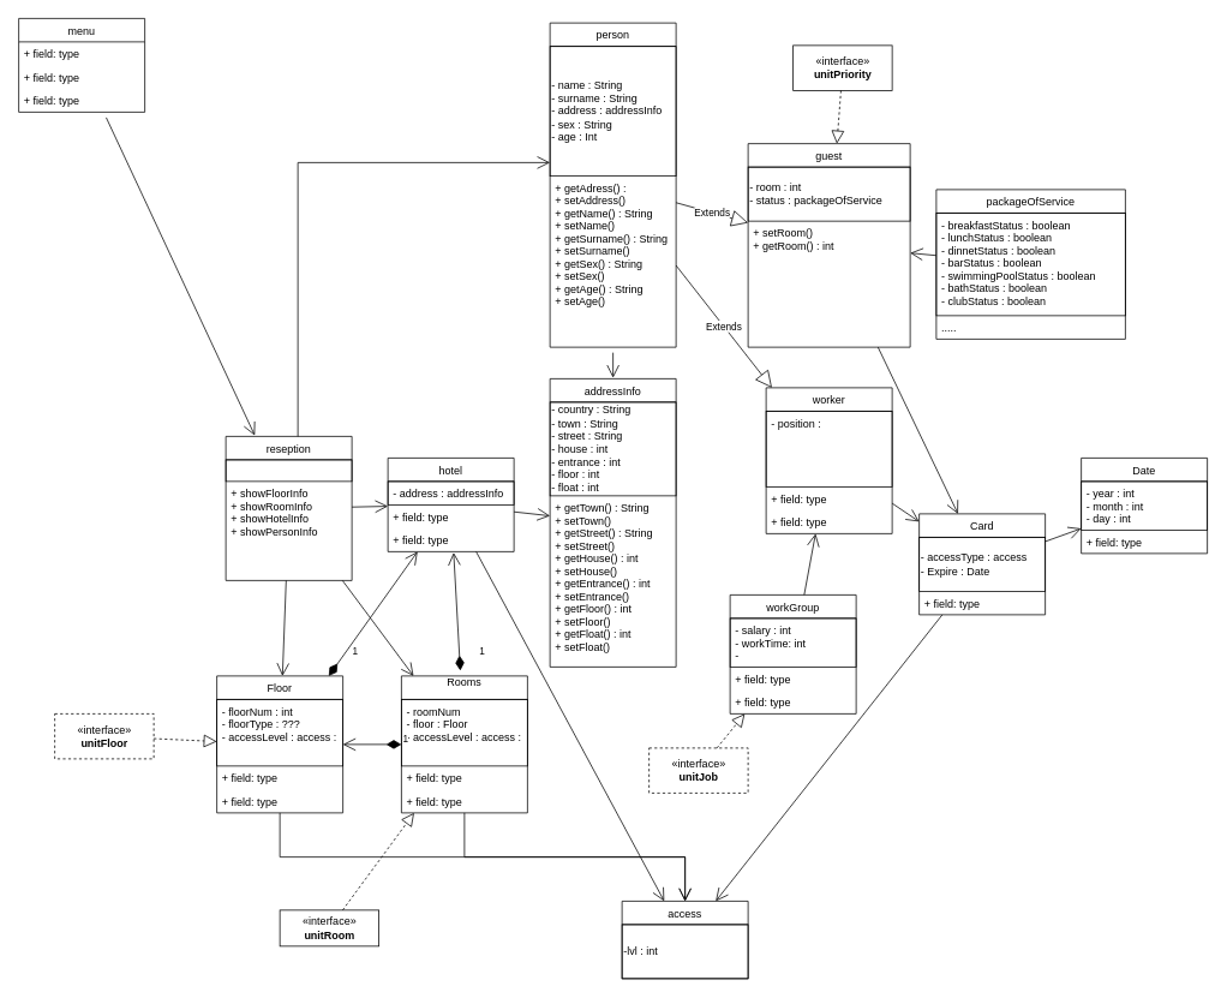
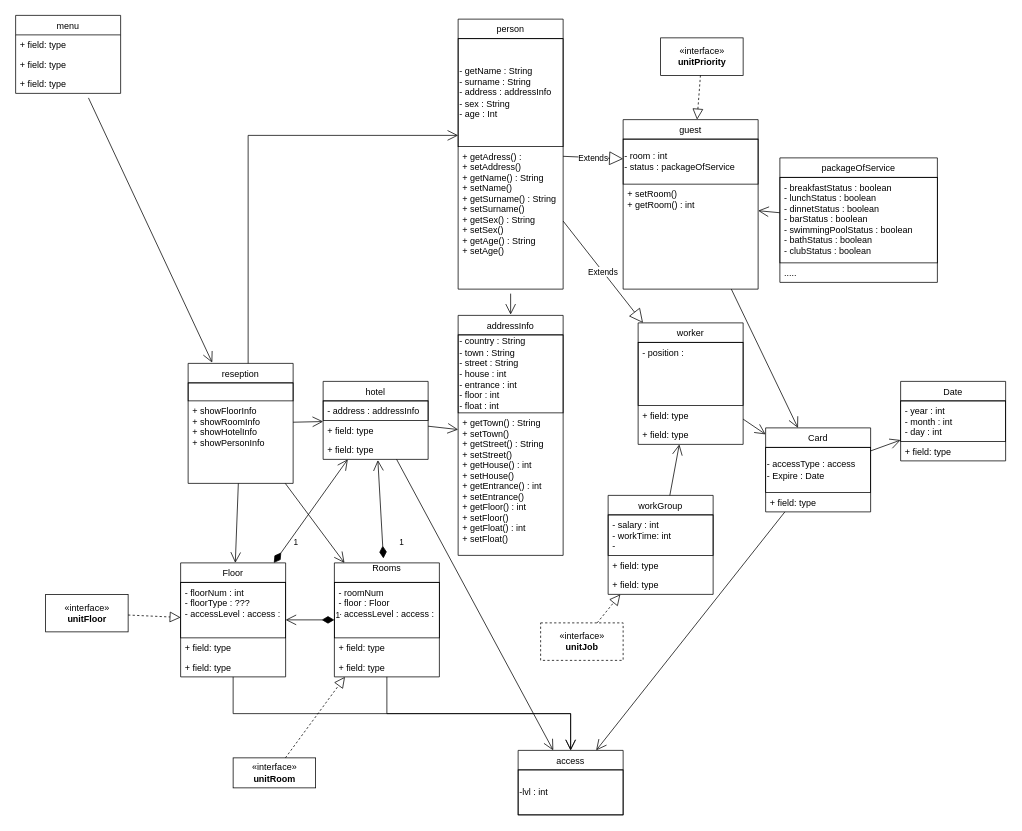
  <mxCell id="0" />
  <mxCell id="1" parent="0" />
  <mxCell id="2" value="Rooms&#10;" style="swimlane;fontStyle=0;childLayout=stackLayout;horizontal=1;startSize=26;fillColor=none;horizontalStack=0;resizeParent=1;resizeParentMax=0;resizeLast=0;collapsible=1;marginBottom=0;" parent="1" vertex="1"><mxGeometry x="445" y="750" width="140" height="152" as="geometry" /></mxCell>
  <mxCell id="3" value="- roomNum&#10;- floor : Floor&#10;- accessLevel : access :" style="text;strokeColor=default;fillColor=none;align=left;verticalAlign=top;spacingLeft=4;spacingRight=4;overflow=hidden;rotatable=0;points=[[0,0.5],[1,0.5]];portConstraint=eastwest;" parent="2" vertex="1"><mxGeometry y="26" width="140" height="74" as="geometry" /></mxCell>
  <mxCell id="4" value="+ field: type" style="text;strokeColor=none;fillColor=none;align=left;verticalAlign=top;spacingLeft=4;spacingRight=4;overflow=hidden;rotatable=0;points=[[0,0.5],[1,0.5]];portConstraint=eastwest;" parent="2" vertex="1"><mxGeometry y="100" width="140" height="26" as="geometry" /></mxCell>
  <mxCell id="5" value="+ field: type" style="text;strokeColor=none;fillColor=none;align=left;verticalAlign=top;spacingLeft=4;spacingRight=4;overflow=hidden;rotatable=0;points=[[0,0.5],[1,0.5]];portConstraint=eastwest;" parent="2" vertex="1"><mxGeometry y="126" width="140" height="26" as="geometry" /></mxCell>
  <mxCell id="6" value="Card" style="swimlane;fontStyle=0;childLayout=stackLayout;horizontal=1;startSize=26;fillColor=none;horizontalStack=0;resizeParent=1;resizeParentMax=0;resizeLast=0;collapsible=1;marginBottom=0;" parent="1" vertex="1"><mxGeometry x="1020" y="570" width="140" height="112" as="geometry" /></mxCell>
  <mxCell id="7" value="- accessType : access&lt;br&gt;- Expire : Date" style="rounded=0;whiteSpace=wrap;html=1;strokeColor=default;fillColor=none;align=left;" parent="6" vertex="1"><mxGeometry y="26" width="140" height="60" as="geometry" /></mxCell>
  <mxCell id="8" value="+ field: type" style="text;strokeColor=none;fillColor=none;align=left;verticalAlign=top;spacingLeft=4;spacingRight=4;overflow=hidden;rotatable=0;points=[[0,0.5],[1,0.5]];portConstraint=eastwest;" parent="6" vertex="1"><mxGeometry y="86" width="140" height="26" as="geometry" /></mxCell>
  <mxCell id="9" style="edgeStyle=elbowEdgeStyle;rounded=0;orthogonalLoop=1;jettySize=auto;elbow=vertical;html=1;exitX=0.75;exitY=0;exitDx=0;exitDy=0;" edge="1" parent="6" source="7" target="7"><mxGeometry relative="1" as="geometry" /></mxCell>
  <mxCell id="10" value="Floor" style="swimlane;fontStyle=0;childLayout=stackLayout;horizontal=1;startSize=26;fillColor=none;horizontalStack=0;resizeParent=1;resizeParentMax=0;resizeLast=0;collapsible=1;marginBottom=0;" parent="1" vertex="1"><mxGeometry x="240" y="750" width="140" height="152" as="geometry" /></mxCell>
  <mxCell id="11" value="- floorNum : int&#10;- floorType : ???&#10;- accessLevel : access :" style="text;strokeColor=default;fillColor=none;align=left;verticalAlign=top;spacingLeft=4;spacingRight=4;overflow=hidden;rotatable=0;points=[[0,0.5],[1,0.5]];portConstraint=eastwest;" parent="10" vertex="1"><mxGeometry y="26" width="140" height="74" as="geometry" /></mxCell>
  <mxCell id="12" value="+ field: type" style="text;strokeColor=none;fillColor=none;align=left;verticalAlign=top;spacingLeft=4;spacingRight=4;overflow=hidden;rotatable=0;points=[[0,0.5],[1,0.5]];portConstraint=eastwest;" parent="10" vertex="1"><mxGeometry y="100" width="140" height="26" as="geometry" /></mxCell>
  <mxCell id="13" value="+ field: type" style="text;strokeColor=none;fillColor=none;align=left;verticalAlign=top;spacingLeft=4;spacingRight=4;overflow=hidden;rotatable=0;points=[[0,0.5],[1,0.5]];portConstraint=eastwest;" parent="10" vertex="1"><mxGeometry y="126" width="140" height="26" as="geometry" /></mxCell>
  <mxCell id="14" value="guest" style="swimlane;fontStyle=0;childLayout=stackLayout;horizontal=1;startSize=26;fillColor=none;horizontalStack=0;resizeParent=1;resizeParentMax=0;resizeLast=0;collapsible=1;marginBottom=0;" parent="1" vertex="1"><mxGeometry x="830" y="159" width="180" height="226" as="geometry" /></mxCell>
  <mxCell id="15" value="- room : int&lt;br&gt;- status : packageOfService" style="rounded=0;whiteSpace=wrap;html=1;strokeColor=default;fillColor=none;align=left;" parent="14" vertex="1"><mxGeometry y="26" width="180" height="60" as="geometry" /></mxCell>
  <mxCell id="16" value="+ setRoom()&#10;+ getRoom() : int&#10;" style="text;strokeColor=none;fillColor=none;align=left;verticalAlign=top;spacingLeft=4;spacingRight=4;overflow=hidden;rotatable=0;points=[[0,0.5],[1,0.5]];portConstraint=eastwest;" parent="14" vertex="1"><mxGeometry y="86" width="180" height="140" as="geometry" /></mxCell>
  <mxCell id="17" value="worker" style="swimlane;fontStyle=0;childLayout=stackLayout;horizontal=1;startSize=26;fillColor=none;horizontalStack=0;resizeParent=1;resizeParentMax=0;resizeLast=0;collapsible=1;marginBottom=0;" parent="1" vertex="1"><mxGeometry x="850" y="430" width="140" height="162" as="geometry" /></mxCell>
  <mxCell id="18" value="- position : " style="text;strokeColor=default;fillColor=none;align=left;verticalAlign=top;spacingLeft=4;spacingRight=4;overflow=hidden;rotatable=0;points=[[0,0.5],[1,0.5]];portConstraint=eastwest;" parent="17" vertex="1"><mxGeometry y="26" width="140" height="84" as="geometry" /></mxCell>
  <mxCell id="19" value="+ field: type" style="text;strokeColor=none;fillColor=none;align=left;verticalAlign=top;spacingLeft=4;spacingRight=4;overflow=hidden;rotatable=0;points=[[0,0.5],[1,0.5]];portConstraint=eastwest;" parent="17" vertex="1"><mxGeometry y="110" width="140" height="26" as="geometry" /></mxCell>
  <mxCell id="20" value="+ field: type" style="text;strokeColor=none;fillColor=none;align=left;verticalAlign=top;spacingLeft=4;spacingRight=4;overflow=hidden;rotatable=0;points=[[0,0.5],[1,0.5]];portConstraint=eastwest;" parent="17" vertex="1"><mxGeometry y="136" width="140" height="26" as="geometry" /></mxCell>
  <mxCell id="21" value="person" style="swimlane;fontStyle=0;childLayout=stackLayout;horizontal=1;startSize=26;fillColor=none;horizontalStack=0;resizeParent=1;resizeParentMax=0;resizeLast=0;collapsible=1;marginBottom=0;" parent="1" vertex="1"><mxGeometry x="610" y="25" width="140" height="360" as="geometry" /></mxCell>
- <mxCell id="22" value="- name : String&lt;br&gt;- surname : String&lt;br&gt;- address : addressInfo&lt;br&gt;- sex : String&lt;br&gt;- age : Int" style="rounded=0;whiteSpace=wrap;html=1;strokeColor=default;fillColor=none;align=left;" parent="21" vertex="1"><mxGeometry y="26" width="140" height="144" as="geometry" /></mxCell>
+ <mxCell id="22" value="- getName : String&lt;br&gt;- surname : String&lt;br&gt;- address : addressInfo&lt;br&gt;- sex : String&lt;br&gt;- age : Int" style="rounded=0;whiteSpace=wrap;html=1;strokeColor=default;fillColor=none;align=left;" parent="21" vertex="1"><mxGeometry y="26" width="140" height="144" as="geometry" /></mxCell>
  <mxCell id="23" value="+ getAdress() :  &#10;+ setAddress()&#10;+ getName() : String&#10;+ setName()&#10;+ getSurname() : String&#10;+ setSurname()&#10;+ getSex() : String&#10;+ setSex()&#10;+ getAge() : String&#10;+ setAge()" style="text;strokeColor=none;fillColor=none;align=left;verticalAlign=top;spacingLeft=4;spacingRight=4;overflow=hidden;rotatable=0;points=[[0,0.5],[1,0.5]];portConstraint=eastwest;" parent="21" vertex="1"><mxGeometry y="170" width="140" height="190" as="geometry" /></mxCell>
  <mxCell id="24" value="workGroup" style="swimlane;fontStyle=0;childLayout=stackLayout;horizontal=1;startSize=26;fillColor=none;horizontalStack=0;resizeParent=1;resizeParentMax=0;resizeLast=0;collapsible=1;marginBottom=0;" parent="1" vertex="1"><mxGeometry x="810" y="660" width="140" height="132" as="geometry" /></mxCell>
  <mxCell id="25" value="- salary : int&#10;- workTime: int&#10;-" style="text;strokeColor=default;fillColor=none;align=left;verticalAlign=top;spacingLeft=4;spacingRight=4;overflow=hidden;rotatable=0;points=[[0,0.5],[1,0.5]];portConstraint=eastwest;" parent="24" vertex="1"><mxGeometry y="26" width="140" height="54" as="geometry" /></mxCell>
  <mxCell id="26" value="+ field: type" style="text;strokeColor=none;fillColor=none;align=left;verticalAlign=top;spacingLeft=4;spacingRight=4;overflow=hidden;rotatable=0;points=[[0,0.5],[1,0.5]];portConstraint=eastwest;" parent="24" vertex="1"><mxGeometry y="80" width="140" height="26" as="geometry" /></mxCell>
  <mxCell id="27" value="+ field: type" style="text;strokeColor=none;fillColor=none;align=left;verticalAlign=top;spacingLeft=4;spacingRight=4;overflow=hidden;rotatable=0;points=[[0,0.5],[1,0.5]];portConstraint=eastwest;" parent="24" vertex="1"><mxGeometry y="106" width="140" height="26" as="geometry" /></mxCell>
  <mxCell id="28" value="access" style="swimlane;fontStyle=0;childLayout=stackLayout;horizontal=1;startSize=26;fillColor=none;horizontalStack=0;resizeParent=1;resizeParentMax=0;resizeLast=0;collapsible=1;marginBottom=0;" parent="1" vertex="1"><mxGeometry x="690" y="1000" width="140" height="86" as="geometry" /></mxCell>
  <mxCell id="29" value="-lvl : int" style="rounded=0;whiteSpace=wrap;html=1;strokeColor=default;fillColor=none;align=left;" parent="28" vertex="1"><mxGeometry y="26" width="140" height="60" as="geometry" /></mxCell>
- <mxCell id="30" value="Extends" style="endArrow=block;endSize=16;endFill=0;html=1;rounded=0;" parent="1" source="21" target="14" edge="1"><mxGeometry width="160" relative="1" as="geometry"><mxPoint x="1250" y="534" as="sourcePoint" /><mxPoint x="1410" y="534" as="targetPoint" /></mxGeometry></mxCell>
+ <mxCell id="30" value="Extends" style="endArrow=block;endSize=16;endFill=0;html=1;rounded=0;" parent="1" source="21" target="15" edge="1"><mxGeometry width="160" relative="1" as="geometry"><mxPoint x="1250" y="534" as="sourcePoint" /><mxPoint x="1410" y="534" as="targetPoint" /></mxGeometry></mxCell>
  <mxCell id="31" value="Extends" style="endArrow=block;endSize=16;endFill=0;html=1;rounded=0;" parent="1" source="21" target="17" edge="1"><mxGeometry width="160" relative="1" as="geometry"><mxPoint x="1250" y="534" as="sourcePoint" /><mxPoint x="1410" y="534" as="targetPoint" /></mxGeometry></mxCell>
  <mxCell id="32" value="«interface»&lt;br&gt;&lt;b&gt;unitJob&lt;/b&gt;" style="html=1;dashed=1;" parent="1" vertex="1"><mxGeometry x="720" y="830" width="110" height="50" as="geometry" /></mxCell>
  <mxCell id="33" value="«interface»&lt;br&gt;&lt;b&gt;unitRoom&lt;/b&gt;" style="html=1;" parent="1" vertex="1"><mxGeometry x="310" y="1010" width="110" height="40" as="geometry" /></mxCell>
  <mxCell id="34" value="" style="endArrow=block;dashed=1;endFill=0;endSize=12;html=1;rounded=0;" parent="1" source="32" target="24" edge="1"><mxGeometry width="160" relative="1" as="geometry"><mxPoint x="635" y="1142" as="sourcePoint" /><mxPoint x="655" y="996" as="targetPoint" /></mxGeometry></mxCell>
  <mxCell id="35" value="1" style="endArrow=open;html=1;endSize=12;startArrow=diamondThin;startSize=14;startFill=1;align=left;verticalAlign=bottom;rounded=0;" parent="1" source="2" target="10" edge="1"><mxGeometry x="-1" y="3" relative="1" as="geometry"><mxPoint x="360" y="660" as="sourcePoint" /><mxPoint x="350" y="635" as="targetPoint" /></mxGeometry></mxCell>
  <mxCell id="36" value="1" style="endArrow=open;html=1;endSize=12;startArrow=diamondThin;startSize=14;startFill=1;align=left;verticalAlign=bottom;rounded=0;elbow=vertical;" parent="1" source="10" target="55" edge="1"><mxGeometry x="-0.654" y="-10" relative="1" as="geometry"><mxPoint x="360" y="460" as="sourcePoint" /><mxPoint x="370" y="852" as="targetPoint" /><mxPoint as="offset" /></mxGeometry></mxCell>
  <mxCell id="37" value="" style="endArrow=open;endFill=1;endSize=12;html=1;rounded=0;" parent="1" source="17" target="6" edge="1"><mxGeometry width="160" relative="1" as="geometry"><mxPoint x="725" y="1182" as="sourcePoint" /><mxPoint x="885" y="1182" as="targetPoint" /></mxGeometry></mxCell>
  <mxCell id="38" value="" style="endArrow=block;dashed=1;endFill=0;endSize=12;html=1;rounded=0;" parent="1" source="33" target="2" edge="1"><mxGeometry width="160" relative="1" as="geometry"><mxPoint x="70" y="730" as="sourcePoint" /><mxPoint x="230" y="730" as="targetPoint" /></mxGeometry></mxCell>
- <mxCell id="39" value="«interface»&lt;br&gt;&lt;b&gt;unitFloor&lt;/b&gt;" style="html=1;dashed=1;" parent="1" vertex="1"><mxGeometry x="60" y="792" width="110" height="50" as="geometry" /></mxCell>
+ <mxCell id="39" value="«interface»&lt;br&gt;&lt;b&gt;unitFloor&lt;/b&gt;" style="html=1;" parent="1" vertex="1"><mxGeometry x="60" y="792" width="110" height="50" as="geometry" /></mxCell>
  <mxCell id="40" value="" style="endArrow=block;dashed=1;endFill=0;endSize=12;html=1;rounded=0;" parent="1" source="39" target="10" edge="1"><mxGeometry width="160" relative="1" as="geometry"><mxPoint x="190" y="740" as="sourcePoint" /><mxPoint x="350" y="740" as="targetPoint" /></mxGeometry></mxCell>
  <mxCell id="41" value="" style="endArrow=open;endFill=1;endSize=12;html=1;rounded=0;elbow=vertical;edgeStyle=elbowEdgeStyle;" parent="1" source="10" target="28" edge="1"><mxGeometry width="160" relative="1" as="geometry"><mxPoint x="200" y="170" as="sourcePoint" /><mxPoint x="360" y="170" as="targetPoint" /></mxGeometry></mxCell>
  <mxCell id="42" value="" style="endArrow=open;endFill=1;endSize=12;html=1;rounded=0;elbow=vertical;edgeStyle=elbowEdgeStyle;" parent="1" source="2" target="28" edge="1"><mxGeometry width="160" relative="1" as="geometry"><mxPoint x="200" y="170" as="sourcePoint" /><mxPoint x="360" y="170" as="targetPoint" /></mxGeometry></mxCell>
  <mxCell id="43" value="packageOfService" style="swimlane;fontStyle=0;childLayout=stackLayout;horizontal=1;startSize=26;fillColor=none;horizontalStack=0;resizeParent=1;resizeParentMax=0;resizeLast=0;collapsible=1;marginBottom=0;" parent="1" vertex="1"><mxGeometry x="1039" y="210" width="210" height="166" as="geometry" /></mxCell>
  <mxCell id="44" value="- breakfastStatus : boolean&#10;- lunchStatus : boolean&#10;- dinnetStatus : boolean&#10;- barStatus : boolean&#10;- swimmingPoolStatus : boolean&#10;- bathStatus : boolean&#10;- clubStatus : boolean&#10;&#10;" style="text;strokeColor=default;fillColor=none;align=left;verticalAlign=top;spacingLeft=4;spacingRight=4;overflow=hidden;rotatable=0;points=[[0,0.5],[1,0.5]];portConstraint=eastwest;" parent="43" vertex="1"><mxGeometry y="26" width="210" height="114" as="geometry" /></mxCell>
  <mxCell id="45" value="....." style="text;strokeColor=none;fillColor=none;align=left;verticalAlign=top;spacingLeft=4;spacingRight=4;overflow=hidden;rotatable=0;points=[[0,0.5],[1,0.5]];portConstraint=eastwest;" parent="43" vertex="1"><mxGeometry y="140" width="210" height="26" as="geometry" /></mxCell>
  <mxCell id="46" value="" style="endArrow=open;endFill=1;endSize=12;html=1;rounded=0;" parent="1" source="43" target="14" edge="1"><mxGeometry width="160" relative="1" as="geometry"><mxPoint x="1100" y="670" as="sourcePoint" /><mxPoint x="1180" y="655" as="targetPoint" /></mxGeometry></mxCell>
  <mxCell id="47" value="" style="endArrow=open;endFill=1;endSize=12;html=1;rounded=0;" parent="1" source="24" target="17" edge="1"><mxGeometry width="160" relative="1" as="geometry"><mxPoint x="1100" y="670" as="sourcePoint" /><mxPoint x="1260" y="670" as="targetPoint" /></mxGeometry></mxCell>
  <mxCell id="48" value="«interface»&lt;br&gt;&lt;b&gt;unitPriority&lt;/b&gt;" style="html=1;" parent="1" vertex="1"><mxGeometry x="880" y="50" width="110" height="50" as="geometry" /></mxCell>
  <mxCell id="49" value="" style="endArrow=open;endFill=1;endSize=12;html=1;rounded=0;" parent="1" source="14" target="6" edge="1"><mxGeometry width="160" relative="1" as="geometry"><mxPoint x="1095" y="1002" as="sourcePoint" /><mxPoint x="1255" y="1002" as="targetPoint" /></mxGeometry></mxCell>
  <mxCell id="50" value="" style="endArrow=block;dashed=1;endFill=0;endSize=12;html=1;rounded=0;" parent="1" source="48" target="14" edge="1"><mxGeometry width="160" relative="1" as="geometry"><mxPoint x="1095" y="902" as="sourcePoint" /><mxPoint x="1255" y="902" as="targetPoint" /></mxGeometry></mxCell>
  <mxCell id="51" value="menu" style="swimlane;fontStyle=0;childLayout=stackLayout;horizontal=1;startSize=26;fillColor=none;horizontalStack=0;resizeParent=1;resizeParentMax=0;resizeLast=0;collapsible=1;marginBottom=0;" parent="1" vertex="1"><mxGeometry x="20" y="20" width="140" height="104" as="geometry" /></mxCell>
  <mxCell id="52" value="+ field: type" style="text;strokeColor=none;fillColor=none;align=left;verticalAlign=top;spacingLeft=4;spacingRight=4;overflow=hidden;rotatable=0;points=[[0,0.5],[1,0.5]];portConstraint=eastwest;" parent="51" vertex="1"><mxGeometry y="26" width="140" height="26" as="geometry" /></mxCell>
  <mxCell id="53" value="+ field: type" style="text;strokeColor=none;fillColor=none;align=left;verticalAlign=top;spacingLeft=4;spacingRight=4;overflow=hidden;rotatable=0;points=[[0,0.5],[1,0.5]];portConstraint=eastwest;" parent="51" vertex="1"><mxGeometry y="52" width="140" height="26" as="geometry" /></mxCell>
  <mxCell id="54" value="+ field: type" style="text;strokeColor=none;fillColor=none;align=left;verticalAlign=top;spacingLeft=4;spacingRight=4;overflow=hidden;rotatable=0;points=[[0,0.5],[1,0.5]];portConstraint=eastwest;" parent="51" vertex="1"><mxGeometry y="78" width="140" height="26" as="geometry" /></mxCell>
  <mxCell id="55" value="hotel" style="swimlane;fontStyle=0;childLayout=stackLayout;horizontal=1;startSize=26;fillColor=none;horizontalStack=0;resizeParent=1;resizeParentMax=0;resizeLast=0;collapsible=1;marginBottom=0;" parent="1" vertex="1"><mxGeometry x="430" y="508" width="140" height="104" as="geometry" /></mxCell>
  <mxCell id="56" value="- address : addressInfo" style="text;strokeColor=default;fillColor=none;align=left;verticalAlign=top;spacingLeft=4;spacingRight=4;overflow=hidden;rotatable=0;points=[[0,0.5],[1,0.5]];portConstraint=eastwest;" parent="55" vertex="1"><mxGeometry y="26" width="140" height="26" as="geometry" /></mxCell>
  <mxCell id="57" value="+ field: type" style="text;strokeColor=none;fillColor=none;align=left;verticalAlign=top;spacingLeft=4;spacingRight=4;overflow=hidden;rotatable=0;points=[[0,0.5],[1,0.5]];portConstraint=eastwest;" parent="55" vertex="1"><mxGeometry y="52" width="140" height="26" as="geometry" /></mxCell>
  <mxCell id="58" value="+ field: type" style="text;strokeColor=none;fillColor=none;align=left;verticalAlign=top;spacingLeft=4;spacingRight=4;overflow=hidden;rotatable=0;points=[[0,0.5],[1,0.5]];portConstraint=eastwest;" parent="55" vertex="1"><mxGeometry y="78" width="140" height="26" as="geometry" /></mxCell>
  <mxCell id="59" value="" style="endArrow=open;endFill=1;endSize=12;html=1;rounded=0;" parent="1" source="6" target="28" edge="1"><mxGeometry width="160" relative="1" as="geometry"><mxPoint x="545" y="1102" as="sourcePoint" /><mxPoint x="705" y="1102" as="targetPoint" /></mxGeometry></mxCell>
  <mxCell id="60" value="" style="endArrow=open;endFill=1;endSize=12;html=1;rounded=0;" parent="1" source="55" target="28" edge="1"><mxGeometry width="160" relative="1" as="geometry"><mxPoint x="370" y="800" as="sourcePoint" /><mxPoint x="530" y="800" as="targetPoint" /></mxGeometry></mxCell>
  <mxCell id="61" value="reseption" style="swimlane;fontStyle=0;childLayout=stackLayout;horizontal=1;startSize=26;fillColor=none;horizontalStack=0;resizeParent=1;resizeParentMax=0;resizeLast=0;collapsible=1;marginBottom=0;" parent="1" vertex="1"><mxGeometry x="250" y="484" width="140" height="160" as="geometry" /></mxCell>
  <mxCell id="62" value="" style="text;strokeColor=default;fillColor=none;align=left;verticalAlign=top;spacingLeft=4;spacingRight=4;overflow=hidden;rotatable=0;points=[[0,0.5],[1,0.5]];portConstraint=eastwest;" parent="61" vertex="1"><mxGeometry y="26" width="140" height="24" as="geometry" /></mxCell>
  <mxCell id="63" value="+ showFloorInfo&#10;+ showRoomInfo&#10;+ showHotelInfo&#10;+ showPersonInfo" style="text;strokeColor=none;fillColor=none;align=left;verticalAlign=top;spacingLeft=4;spacingRight=4;overflow=hidden;rotatable=0;points=[[0,0.5],[1,0.5]];portConstraint=eastwest;" parent="61" vertex="1"><mxGeometry y="50" width="140" height="110" as="geometry" /></mxCell>
  <mxCell id="64" value="" style="endArrow=open;endFill=1;endSize=12;html=1;rounded=0;sourcePerimeterSpacing=6;targetPerimeterSpacing=1;strokeWidth=1;" parent="1" source="51" target="61" edge="1"><mxGeometry width="160" relative="1" as="geometry"><mxPoint x="310" y="560" as="sourcePoint" /><mxPoint x="470" y="560" as="targetPoint" /></mxGeometry></mxCell>
  <mxCell id="65" value="addressInfo" style="swimlane;fontStyle=0;childLayout=stackLayout;horizontal=1;startSize=26;fillColor=none;horizontalStack=0;resizeParent=1;resizeParentMax=0;resizeLast=0;collapsible=1;marginBottom=0;strokeColor=default;" parent="1" vertex="1"><mxGeometry x="610" y="420" width="140" height="320" as="geometry" /></mxCell>
  <mxCell id="66" value="- country : String&lt;br&gt;- town : String&lt;br&gt;- street : String&lt;br&gt;- house : int&lt;br&gt;- entrance : int&lt;br&gt;- floor : int&lt;br&gt;- float : int" style="rounded=0;whiteSpace=wrap;html=1;strokeColor=default;fillColor=none;align=left;" parent="65" vertex="1"><mxGeometry y="26" width="140" height="104" as="geometry" /></mxCell>
  <mxCell id="67" value="+ getTown() : String&#10;+ setTown()&#10;+ getStreet() : String&#10;+ setStreet()&#10;+ getHouse() : int&#10;+ setHouse()&#10;+ getEntrance() : int&#10;+ setEntrance()&#10;+ getFloor() : int&#10;+ setFloor()&#10;+ getFloat() : int&#10;+ setFloat()" style="text;strokeColor=none;fillColor=none;align=left;verticalAlign=top;spacingLeft=4;spacingRight=4;overflow=hidden;rotatable=0;points=[[0,0.5],[1,0.5]];portConstraint=eastwest;" parent="65" vertex="1"><mxGeometry y="130" width="140" height="190" as="geometry" /></mxCell>
  <mxCell id="68" value="" style="endArrow=open;endFill=1;endSize=12;html=1;rounded=0;sourcePerimeterSpacing=6;targetPerimeterSpacing=1;strokeWidth=1;elbow=vertical;" parent="1" source="21" target="65" edge="1"><mxGeometry width="160" relative="1" as="geometry"><mxPoint x="310" y="190" as="sourcePoint" /><mxPoint x="470" y="190" as="targetPoint" /></mxGeometry></mxCell>
  <mxCell id="69" value="1" style="endArrow=open;html=1;endSize=12;startArrow=diamondThin;startSize=14;startFill=1;align=left;verticalAlign=bottom;rounded=0;sourcePerimeterSpacing=6;targetPerimeterSpacing=1;strokeWidth=1;elbow=vertical;" parent="1" source="2" target="55" edge="1"><mxGeometry x="-0.834" y="-20" relative="1" as="geometry"><mxPoint x="200" y="710" as="sourcePoint" /><mxPoint x="360" y="710" as="targetPoint" /><mxPoint as="offset" /></mxGeometry></mxCell>
  <mxCell id="70" value="" style="endArrow=open;endFill=1;endSize=12;html=1;rounded=0;" parent="1" source="55" target="65" edge="1"><mxGeometry width="160" relative="1" as="geometry"><mxPoint x="550" y="320" as="sourcePoint" /><mxPoint x="710" y="320" as="targetPoint" /></mxGeometry></mxCell>
  <mxCell id="71" value="Date" style="swimlane;fontStyle=0;childLayout=stackLayout;horizontal=1;startSize=26;fillColor=none;horizontalStack=0;resizeParent=1;resizeParentMax=0;resizeLast=0;collapsible=1;marginBottom=0;strokeColor=default;" parent="1" vertex="1"><mxGeometry x="1200" y="508" width="140" height="106" as="geometry" /></mxCell>
  <mxCell id="72" value="- year : int&#10;- month : int&#10;- day : int" style="text;strokeColor=default;fillColor=none;align=left;verticalAlign=top;spacingLeft=4;spacingRight=4;overflow=hidden;rotatable=0;points=[[0,0.5],[1,0.5]];portConstraint=eastwest;" parent="71" vertex="1"><mxGeometry y="26" width="140" height="54" as="geometry" /></mxCell>
  <mxCell id="73" value="+ field: type" style="text;strokeColor=none;fillColor=none;align=left;verticalAlign=top;spacingLeft=4;spacingRight=4;overflow=hidden;rotatable=0;points=[[0,0.5],[1,0.5]];portConstraint=eastwest;" parent="71" vertex="1"><mxGeometry y="80" width="140" height="26" as="geometry" /></mxCell>
  <mxCell id="74" value="" style="endArrow=open;endFill=1;endSize=12;html=1;rounded=0;" parent="1" source="6" target="71" edge="1"><mxGeometry width="160" relative="1" as="geometry"><mxPoint x="550" y="1100" as="sourcePoint" /><mxPoint x="710" y="1100" as="targetPoint" /></mxGeometry></mxCell>
  <mxCell id="75" value="" style="endArrow=open;endFill=1;endSize=12;html=1;rounded=0;" parent="1" source="61" target="55" edge="1"><mxGeometry width="160" relative="1" as="geometry"><mxPoint x="550" y="390" as="sourcePoint" /><mxPoint x="710" y="390" as="targetPoint" /></mxGeometry></mxCell>
  <mxCell id="76" value="" style="endArrow=open;endFill=1;endSize=12;html=1;rounded=0;edgeStyle=orthogonalEdgeStyle;" parent="1" source="61" target="21" edge="1"><mxGeometry width="160" relative="1" as="geometry"><mxPoint x="580" y="360" as="sourcePoint" /><mxPoint x="740" y="360" as="targetPoint" /><Array as="points"><mxPoint x="330" y="180" /></Array></mxGeometry></mxCell>
  <mxCell id="77" value="" style="endArrow=open;endFill=1;endSize=12;html=1;rounded=0;" parent="1" source="61" target="2" edge="1"><mxGeometry width="160" relative="1" as="geometry"><mxPoint x="580" y="560" as="sourcePoint" /><mxPoint x="740" y="560" as="targetPoint" /></mxGeometry></mxCell>
  <mxCell id="78" value="" style="endArrow=open;endFill=1;endSize=12;html=1;rounded=0;" parent="1" source="61" target="10" edge="1"><mxGeometry width="160" relative="1" as="geometry"><mxPoint x="580" y="760" as="sourcePoint" /><mxPoint x="740" y="760" as="targetPoint" /></mxGeometry></mxCell>
